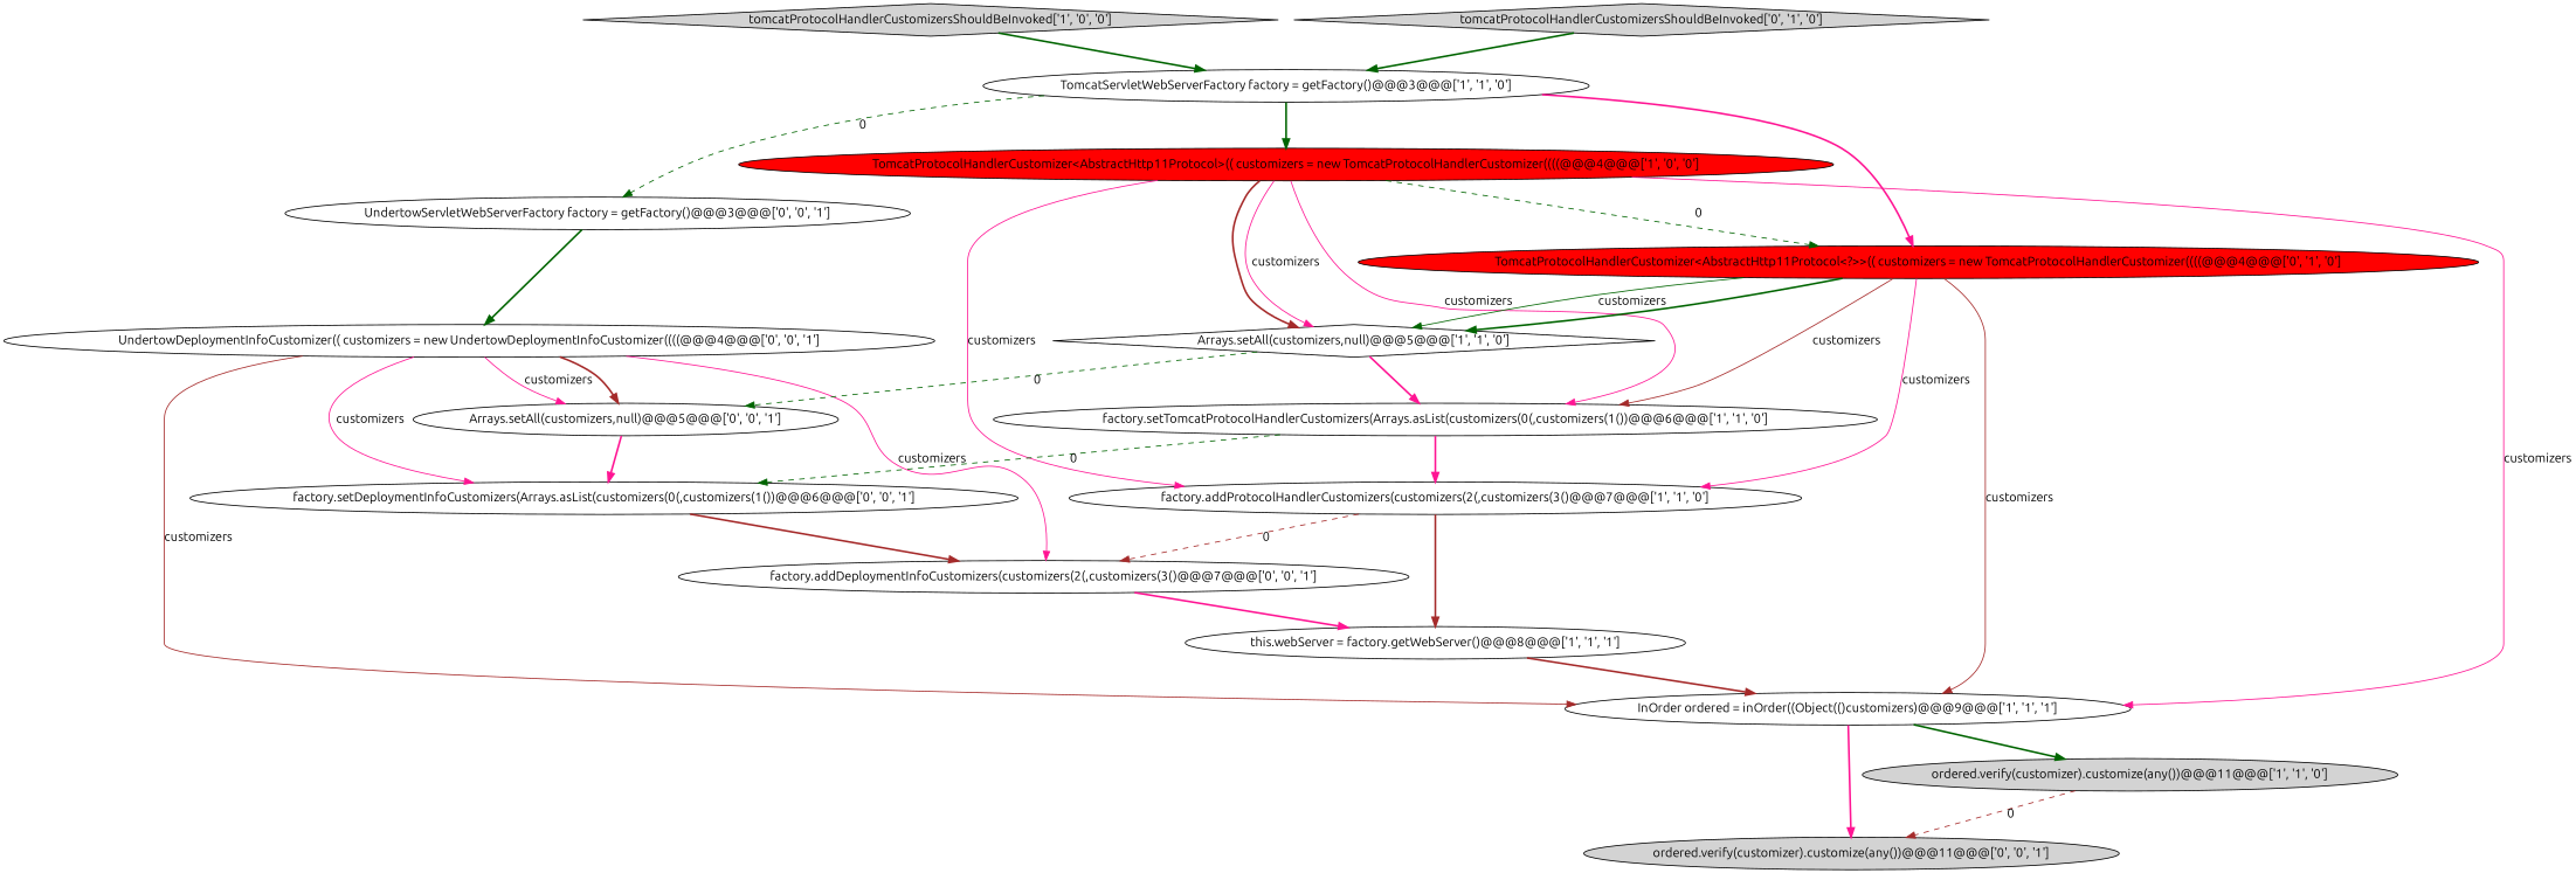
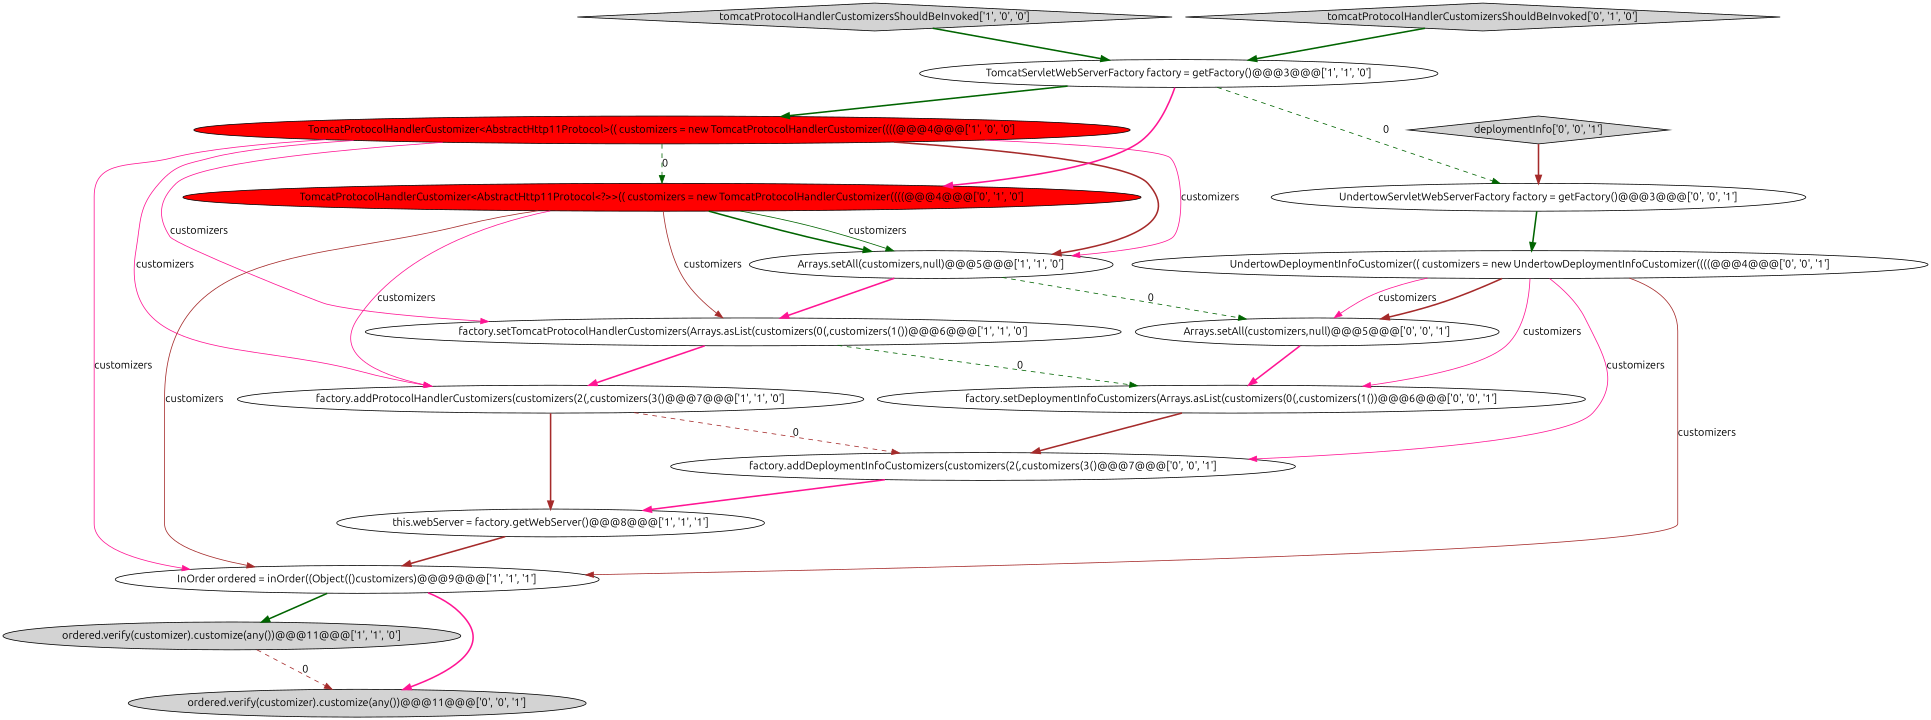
  digraph {
    fontname=Ubuntu
    node [fillcolor=white fontname=Ubuntu shape=ellipse style=filled]
    edge [color=deeppink fontname=Ubuntu style=bold]
    n1 [label="UndertowServletWebServerFactory factory = getFactory()@@@3@@@['0', '0', '1']"]
    n2 [label="UndertowDeploymentInfoCustomizer(( customizers = new UndertowDeploymentInfoCustomizer((((@@@4@@@['0', '0', '1']"]
    n3 [label="InOrder ordered = inOrder((Object(()customizers)@@@9@@@['1', '1', '1']"]
    n4 [label="Arrays.setAll(customizers,null)@@@5@@@['0', '0', '1']"]
    n5 [label="factory.addDeploymentInfoCustomizers(customizers(2(,customizers(3()@@@7@@@['0', '0', '1']"]
    n6 [label="factory.setDeploymentInfoCustomizers(Arrays.asList(customizers(0(,customizers(1())@@@6@@@['0', '0', '1']"]
    n7 [fillcolor=lightgray label="ordered.verify(customizer).customize(any())@@@11@@@['1', '1', '0']"]
    n8 [fillcolor=lightgray label="ordered.verify(customizer).customize(any())@@@11@@@['0', '0', '1']"]
    n9 [fillcolor=red label="TomcatProtocolHandlerCustomizer<AbstractHttp11Protocol>(( customizers = new TomcatProtocolHandlerCustomizer((((@@@4@@@['1', '0', '0']"]
-   n10 [label="Arrays.setAll(customizers,null)@@@5@@@['1', '1', '0']" shape=diamond]
+   n10 [label="Arrays.setAll(customizers,null)@@@5@@@['1', '1', '0']"]
    n11 [label="factory.addProtocolHandlerCustomizers(customizers(2(,customizers(3()@@@7@@@['1', '1', '0']"]
    n12 [label="factory.setTomcatProtocolHandlerCustomizers(Arrays.asList(customizers(0(,customizers(1())@@@6@@@['1', '1', '0']"]
    n13 [fillcolor=red label="TomcatProtocolHandlerCustomizer<AbstractHttp11Protocol<?>>(( customizers = new TomcatProtocolHandlerCustomizer((((@@@4@@@['0', '1', '0']"]
    n14 [label="this.webServer = factory.getWebServer()@@@8@@@['1', '1', '1']"]
    n15 [fillcolor=lightgray label="tomcatProtocolHandlerCustomizersShouldBeInvoked['1', '0', '0']" shape=diamond]
    n16 [label="TomcatServletWebServerFactory factory = getFactory()@@@3@@@['1', '1', '0']"]
+   n17 [fillcolor=lightgray label="deploymentInfo['0', '0', '1']" shape=diamond]
    n18 [fillcolor=lightgray label="tomcatProtocolHandlerCustomizersShouldBeInvoked['0', '1', '0']" shape=diamond]
    n1 -> n2 [color=darkgreen]
    n2 -> n3 [color=brown label=customizers style=solid]
    n2 -> n4 [label=customizers style=solid]
    n2 -> n4 [color=brown]
    n2 -> n5 [label=customizers style=solid]
    n2 -> n6 [label=customizers style=solid]
    n3 -> n7 [color=darkgreen]
    n3 -> n8
    n4 -> n6
    n5 -> n14
    n6 -> n5 [color=brown]
    n7 -> n8 [color=brown label=0 style=dashed]
    n9 -> n3 [label=customizers style=solid]
    n9 -> n10 [label=customizers style=solid]
    n9 -> n10 [color=brown]
    n9 -> n11 [label=customizers style=solid]
    n9 -> n12 [label=customizers style=solid]
    n9 -> n13 [color=darkgreen label=0 style=dashed]
    n10 -> n4 [color=darkgreen label=0 style=dashed]
    n10 -> n12
    n11 -> n5 [color=brown label=0 style=dashed]
    n11 -> n14 [color=brown]
    n12 -> n6 [color=darkgreen label=0 style=dashed]
    n12 -> n11
    n13 -> n3 [color=brown label=customizers style=solid]
    n13 -> n10 [color=darkgreen label=customizers style=solid]
    n13 -> n10 [color=darkgreen]
    n13 -> n11 [label=customizers style=solid]
    n13 -> n12 [color=brown label=customizers style=solid]
    n14 -> n3 [color=brown]
    n15 -> n16 [color=darkgreen]
    n16 -> n1 [color=darkgreen label=0 style=dashed]
    n16 -> n9 [color=darkgreen]
    n16 -> n13
+   n17 -> n1 [color=brown]
    n18 -> n16 [color=darkgreen]
  }
